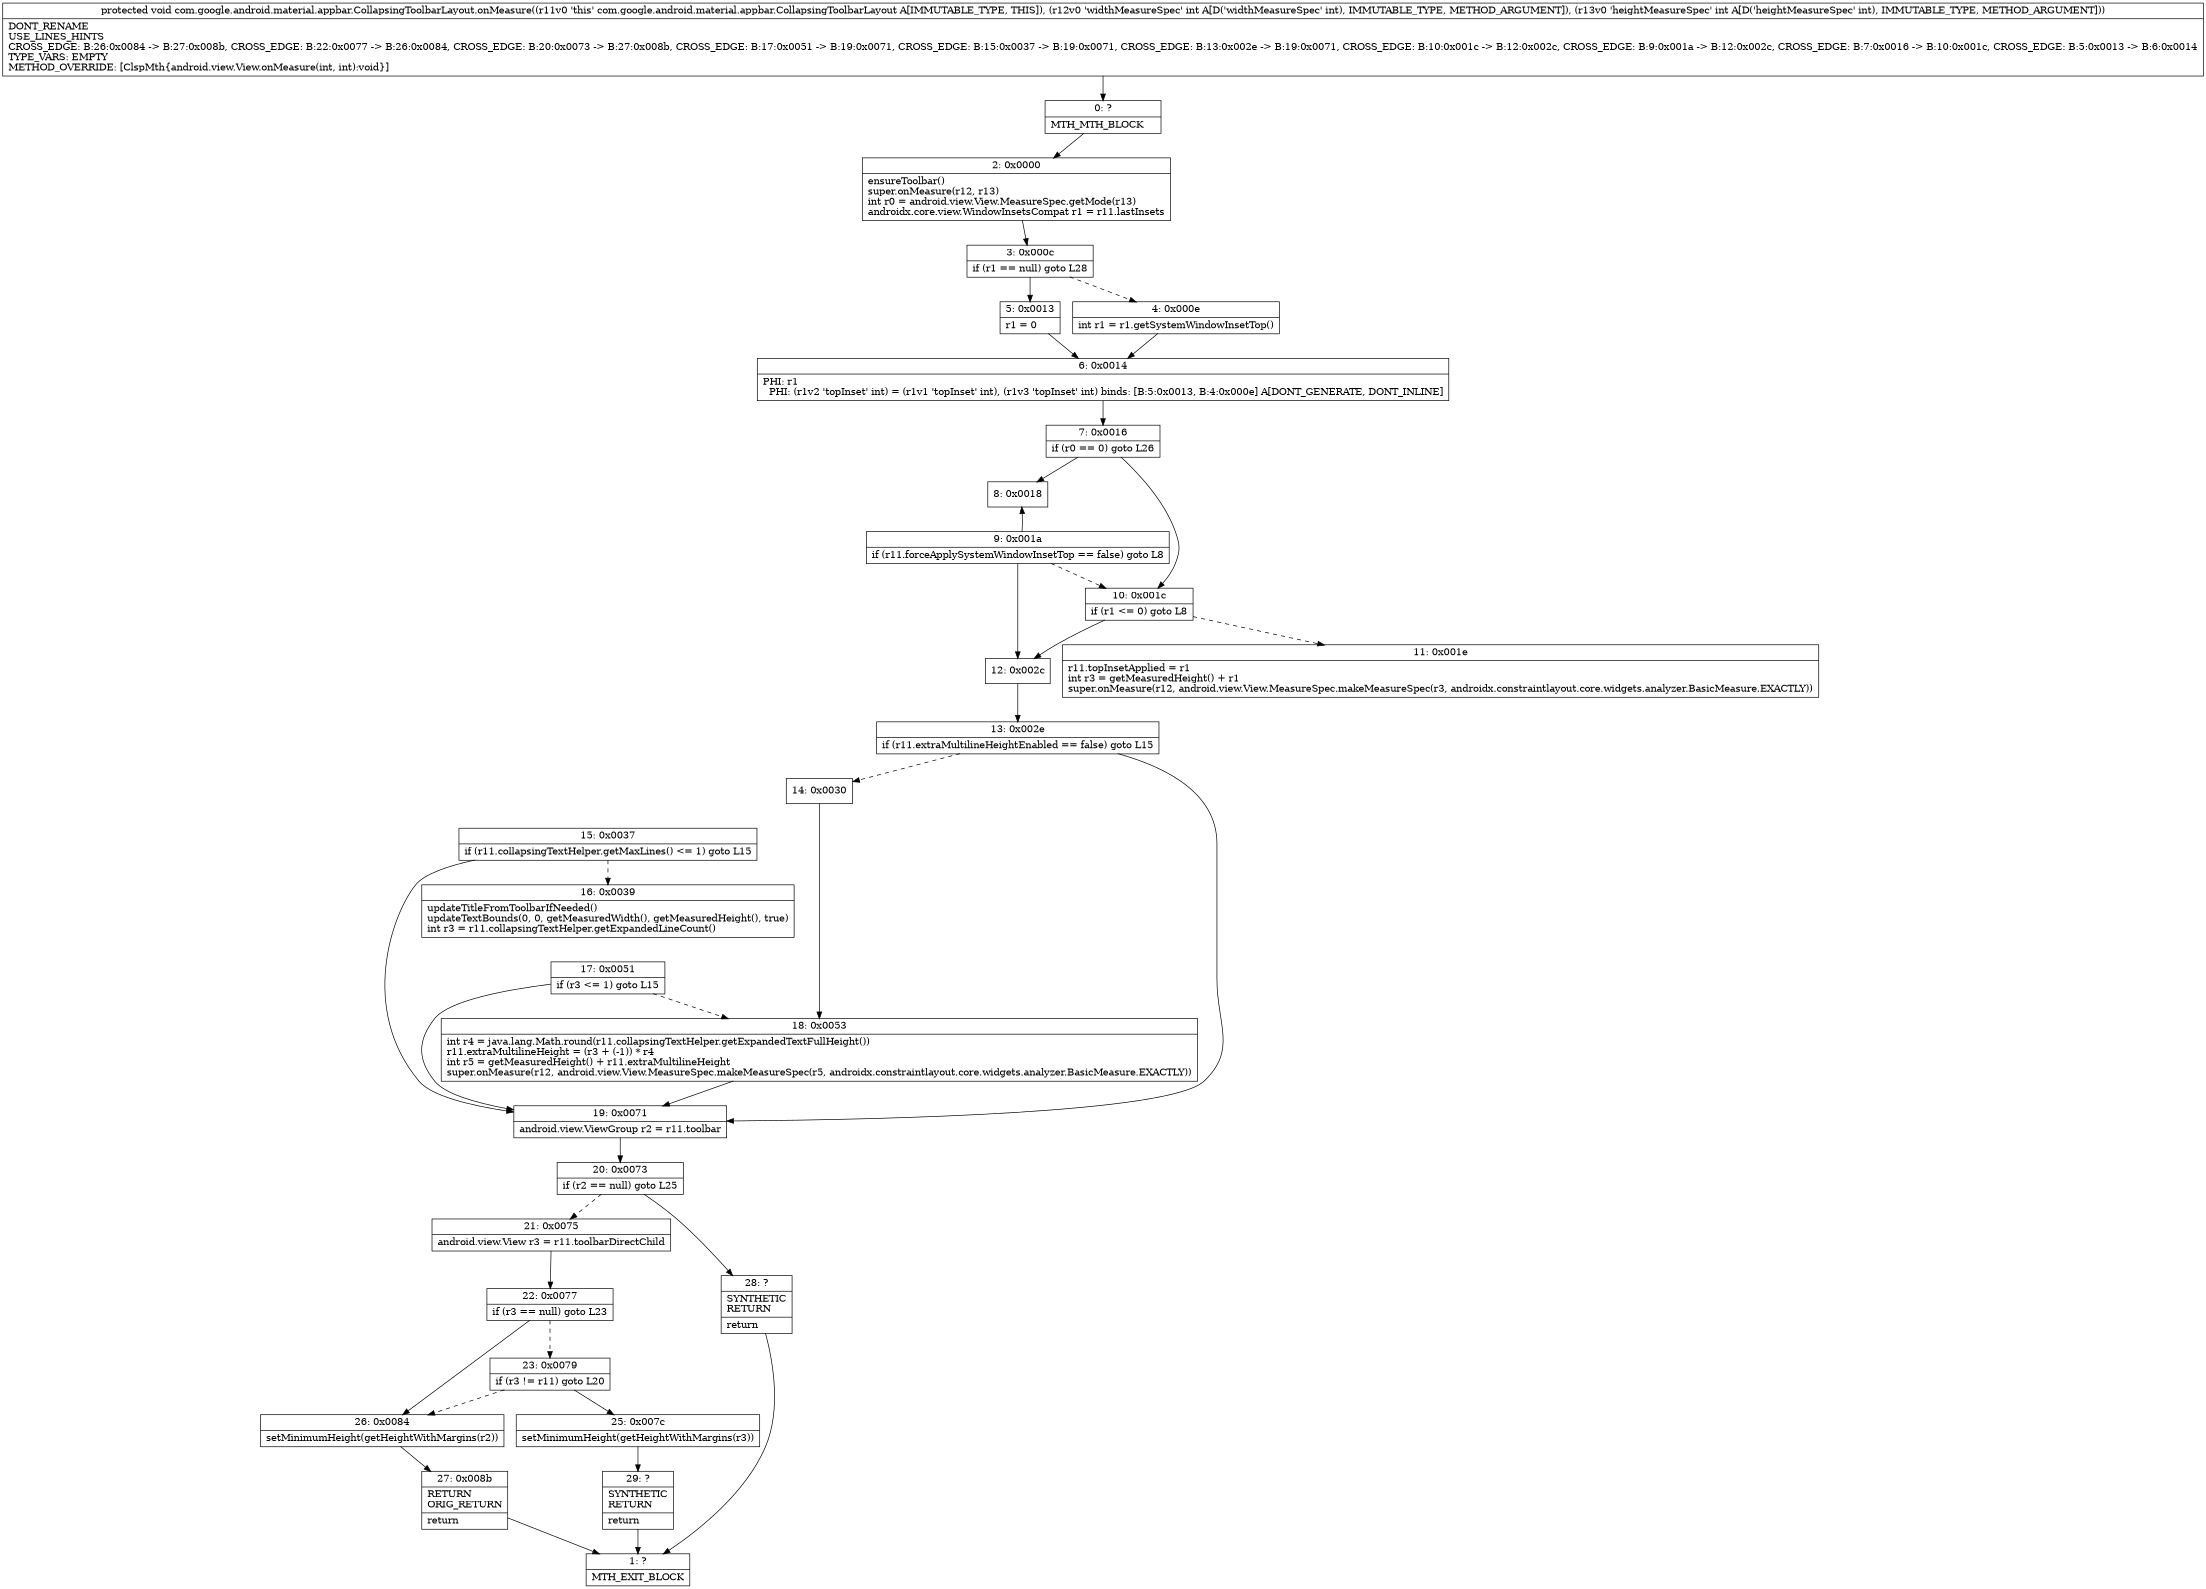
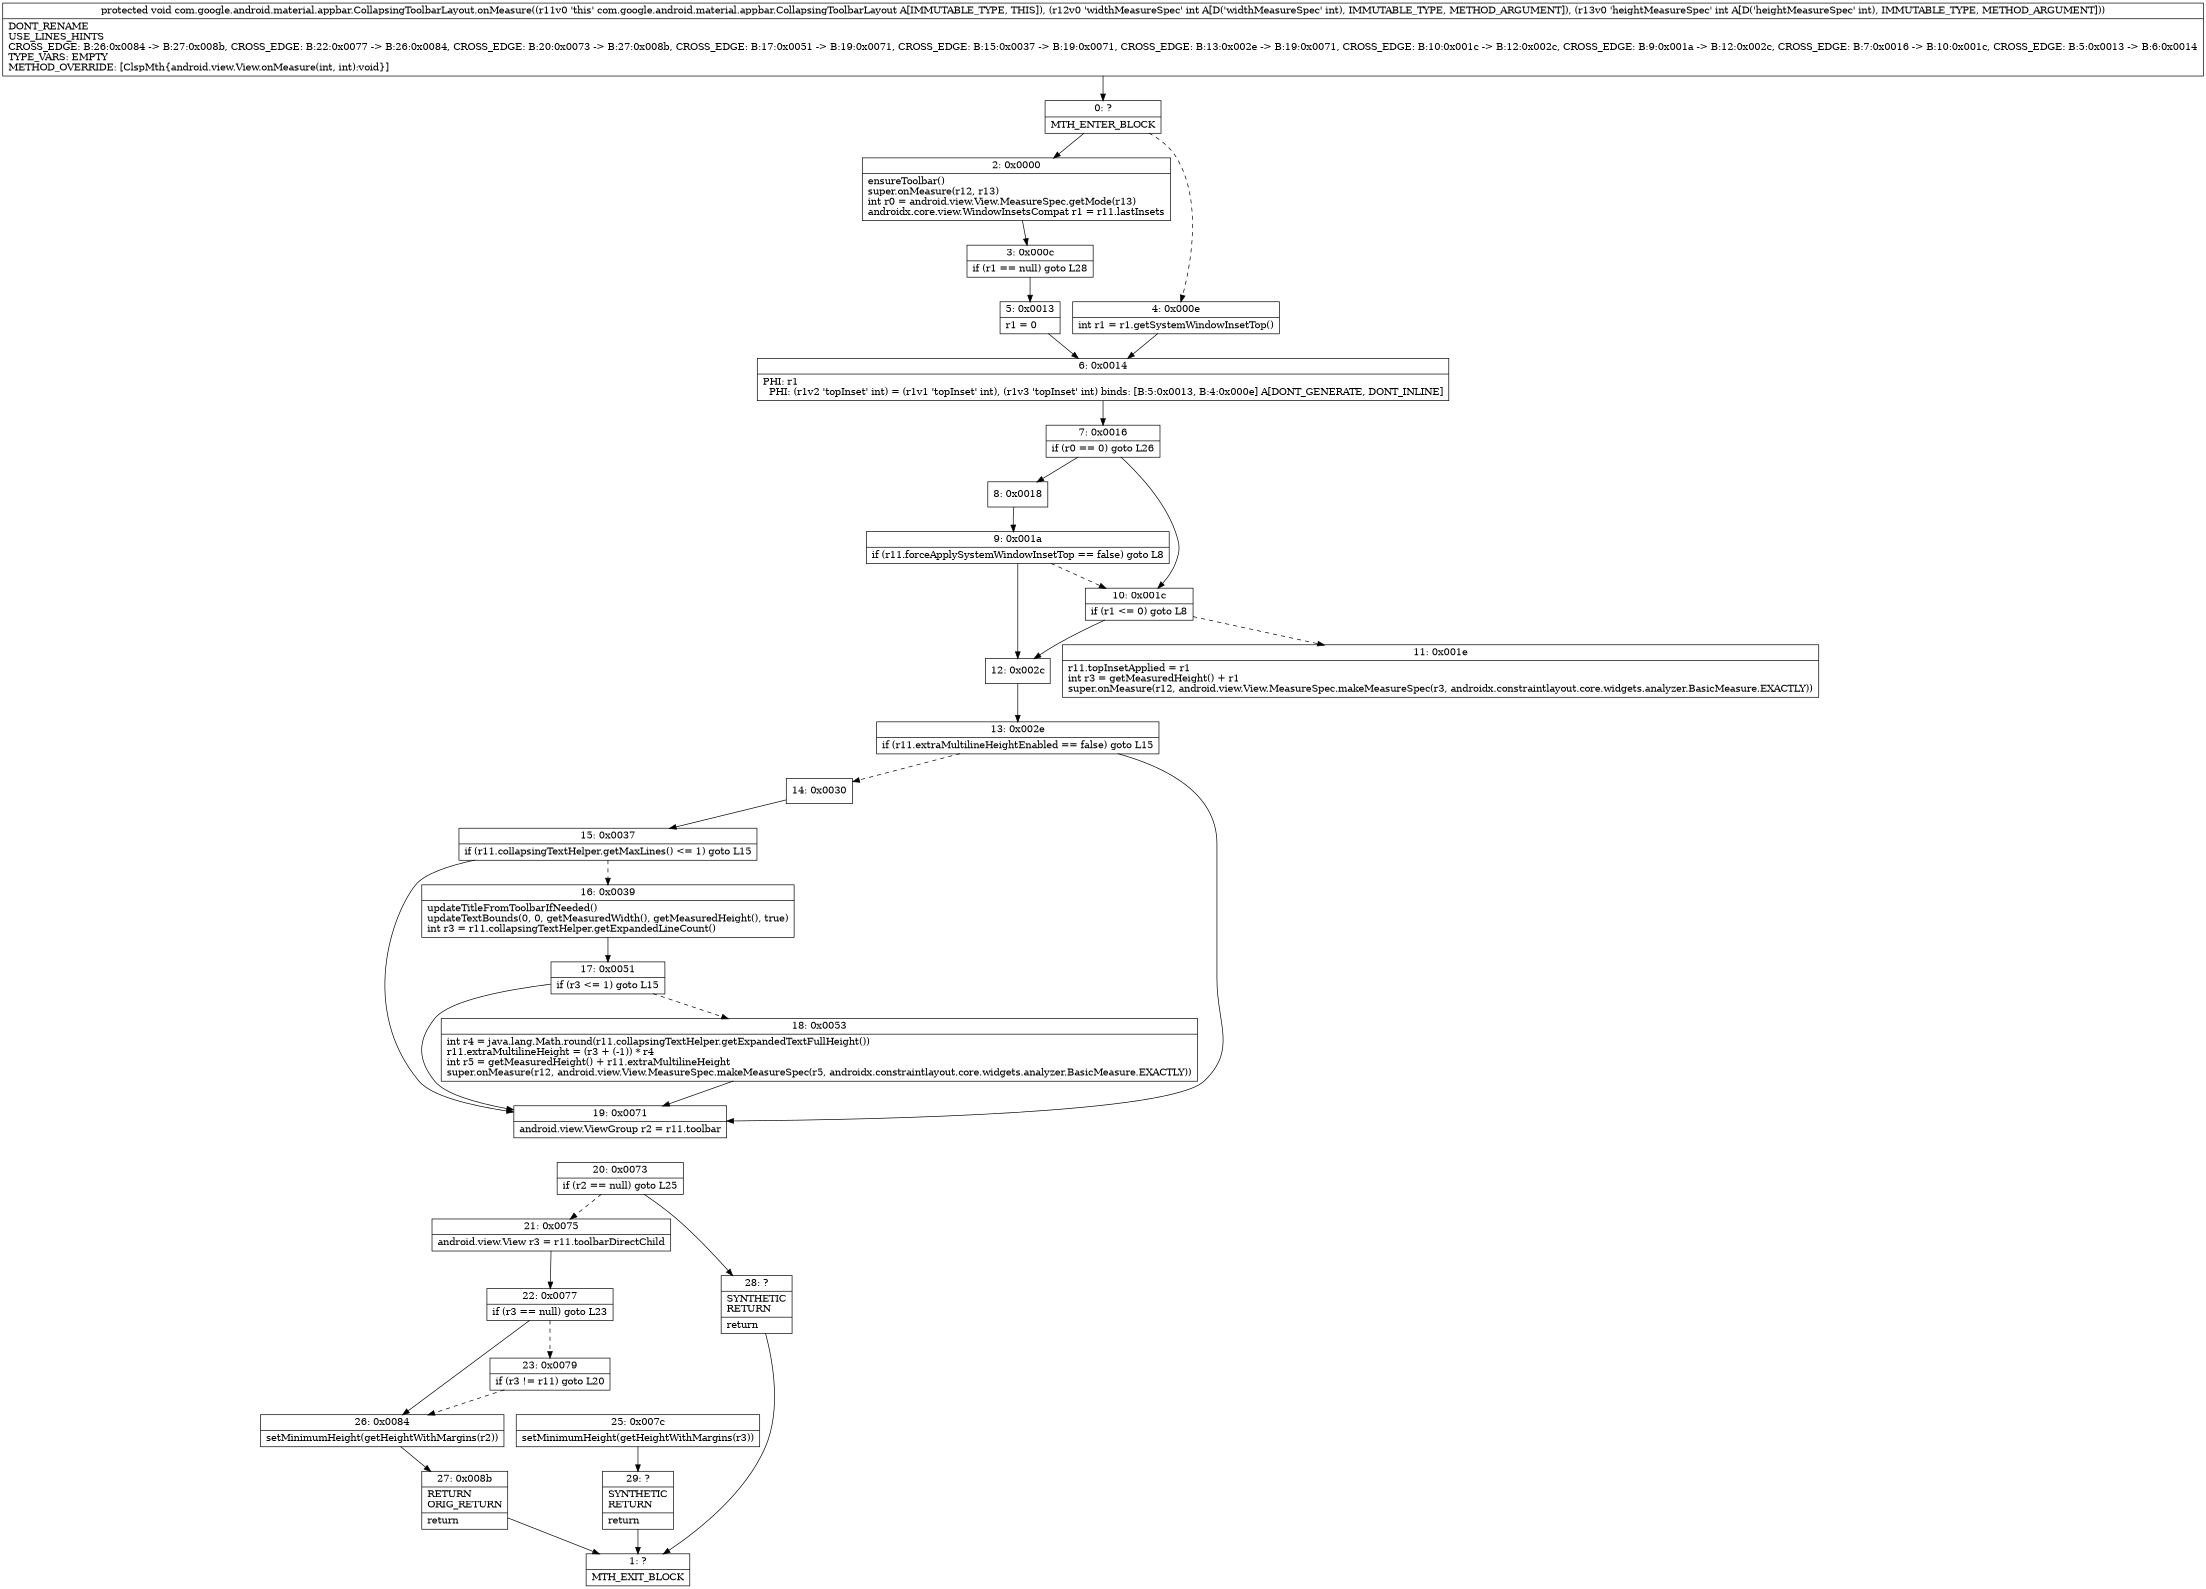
  digraph {
    node [shape=record]
-   n1 [label="{0\:\ ?|MTH_MTH_BLOCK\l}"]
+   n1 [label="{0\:\ ?|MTH_ENTER_BLOCK\l}"]
    n2 [label="{2\:\ 0x0000|ensureToolbar()\lsuper.onMeasure(r12, r13)\lint r0 = android.view.View.MeasureSpec.getMode(r13)\landroidx.core.view.WindowInsetsCompat r1 = r11.lastInsets\l}"]
    n3 [label="{3\:\ 0x000c|if (r1 == null) goto L28\l}"]
    n4 [label="{4\:\ 0x000e|int r1 = r1.getSystemWindowInsetTop()\l}"]
    n5 [label="{5\:\ 0x0013|r1 = 0\l}"]
    n6 [label="{6\:\ 0x0014|PHI: r1 \l  PHI: (r1v2 'topInset' int) = (r1v1 'topInset' int), (r1v3 'topInset' int) binds: [B:5:0x0013, B:4:0x000e] A[DONT_GENERATE, DONT_INLINE]\l}"]
    n7 [label="{7\:\ 0x0016|if (r0 == 0) goto L26\l}"]
    n8 [label="{8\:\ 0x0018}"]
    n9 [label="{10\:\ 0x001c|if (r1 \<= 0) goto L8\l}"]
    n10 [label="{9\:\ 0x001a|if (r11.forceApplySystemWindowInsetTop == false) goto L8\l}"]
    n11 [label="{12\:\ 0x002c}"]
    n12 [label="{11\:\ 0x001e|r11.topInsetApplied = r1\lint r3 = getMeasuredHeight() + r1\lsuper.onMeasure(r12, android.view.View.MeasureSpec.makeMeasureSpec(r3, androidx.constraintlayout.core.widgets.analyzer.BasicMeasure.EXACTLY))\l}"]
    n13 [label="{13\:\ 0x002e|if (r11.extraMultilineHeightEnabled == false) goto L15\l}"]
    n14 [label="{14\:\ 0x0030}"]
    n15 [label="{19\:\ 0x0071|android.view.ViewGroup r2 = r11.toolbar\l}"]
    n16 [label="{15\:\ 0x0037|if (r11.collapsingTextHelper.getMaxLines() \<= 1) goto L15\l}"]
    n17 [label="{20\:\ 0x0073|if (r2 == null) goto L25\l}"]
    n18 [label="{16\:\ 0x0039|updateTitleFromToolbarIfNeeded()\lupdateTextBounds(0, 0, getMeasuredWidth(), getMeasuredHeight(), true)\lint r3 = r11.collapsingTextHelper.getExpandedLineCount()\l}"]
    n19 [label="{17\:\ 0x0051|if (r3 \<= 1) goto L15\l}"]
    n20 [label="{18\:\ 0x0053|int r4 = java.lang.Math.round(r11.collapsingTextHelper.getExpandedTextFullHeight())\lr11.extraMultilineHeight = (r3 + (\-1)) * r4\lint r5 = getMeasuredHeight() + r11.extraMultilineHeight\lsuper.onMeasure(r12, android.view.View.MeasureSpec.makeMeasureSpec(r5, androidx.constraintlayout.core.widgets.analyzer.BasicMeasure.EXACTLY))\l}"]
    n21 [label="{21\:\ 0x0075|android.view.View r3 = r11.toolbarDirectChild\l}"]
    n22 [label="{28\:\ ?|SYNTHETIC\lRETURN\l|return\l}"]
    n23 [label="{22\:\ 0x0077|if (r3 == null) goto L23\l}"]
    n24 [label="{1\:\ ?|MTH_EXIT_BLOCK\l}"]
    n25 [label="{23\:\ 0x0079|if (r3 != r11) goto L20\l}"]
    n26 [label="{26\:\ 0x0084|setMinimumHeight(getHeightWithMargins(r2))\l}"]
    n27 [label="{25\:\ 0x007c|setMinimumHeight(getHeightWithMargins(r3))\l}"]
    n28 [label="{27\:\ 0x008b|RETURN\lORIG_RETURN\l|return\l}"]
    n29 [label="{29\:\ ?|SYNTHETIC\lRETURN\l|return\l}"]
    n30 [label="{protected void com.google.android.material.appbar.CollapsingToolbarLayout.onMeasure((r11v0 'this' com.google.android.material.appbar.CollapsingToolbarLayout A[IMMUTABLE_TYPE, THIS]), (r12v0 'widthMeasureSpec' int A[D('widthMeasureSpec' int), IMMUTABLE_TYPE, METHOD_ARGUMENT]), (r13v0 'heightMeasureSpec' int A[D('heightMeasureSpec' int), IMMUTABLE_TYPE, METHOD_ARGUMENT]))  | DONT_RENAME\lUSE_LINES_HINTS\lCROSS_EDGE: B:26:0x0084 \-\> B:27:0x008b, CROSS_EDGE: B:22:0x0077 \-\> B:26:0x0084, CROSS_EDGE: B:20:0x0073 \-\> B:27:0x008b, CROSS_EDGE: B:17:0x0051 \-\> B:19:0x0071, CROSS_EDGE: B:15:0x0037 \-\> B:19:0x0071, CROSS_EDGE: B:13:0x002e \-\> B:19:0x0071, CROSS_EDGE: B:10:0x001c \-\> B:12:0x002c, CROSS_EDGE: B:9:0x001a \-\> B:12:0x002c, CROSS_EDGE: B:7:0x0016 \-\> B:10:0x001c, CROSS_EDGE: B:5:0x0013 \-\> B:6:0x0014\lTYPE_VARS: EMPTY\lMETHOD_OVERRIDE: [ClspMth\{android.view.View.onMeasure(int, int):void\}]\l}"]
    n1 -> n2
    n2 -> n3
-   n3 -> n4 [style=dashed]
+   n1 -> n4 [style=dashed]
    n3 -> n5
    n4 -> n6
    n5 -> n6
    n6 -> n7
    n7 -> n8 [style=solid]
    n7 -> n9
-   n10 -> n8
+   n8 -> n10
    n9 -> n11
    n9 -> n12 [style=dashed]
    n10 -> n9 [style=dashed]
    n10 -> n11
    n11 -> n13
    n13 -> n14 [style=dashed]
    n13 -> n15
-   n14 -> n20
-   n15 -> n17
+   n14 -> n16
    n16 -> n15
    n16 -> n18 [style=dashed]
    n17 -> n21 [style=dashed]
    n17 -> n22
+   n18 -> n19
    n19 -> n15
    n19 -> n20 [style=dashed]
    n20 -> n15
    n21 -> n23
    n22 -> n24
    n23 -> n25 [style=dashed]
    n23 -> n26
    n25 -> n26 [style=dashed]
-   n25 -> n27
    n26 -> n28
    n27 -> n29
    n28 -> n24
    n29 -> n24
    n30 -> n1
  }
